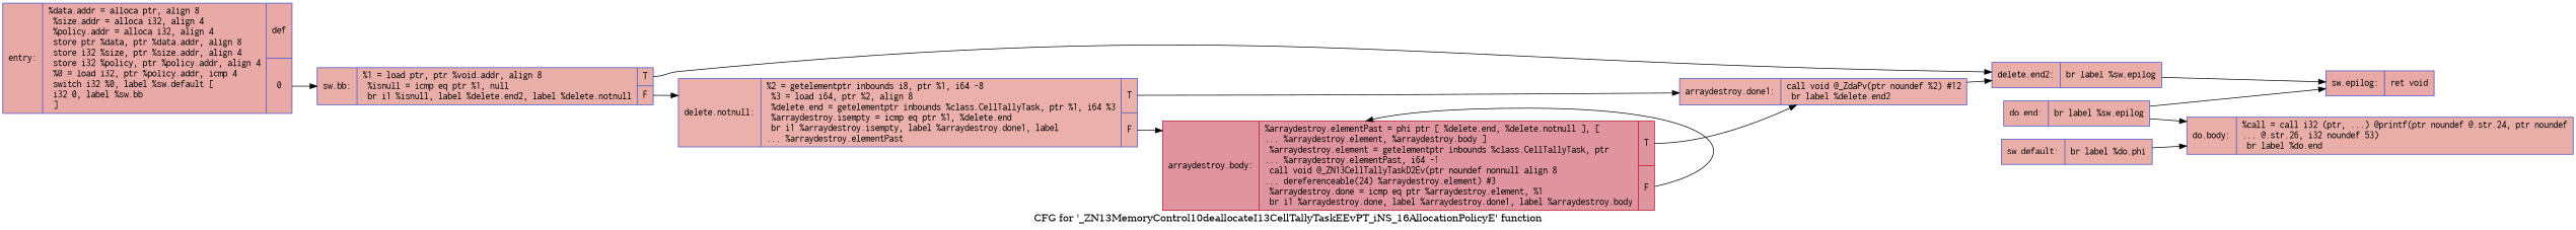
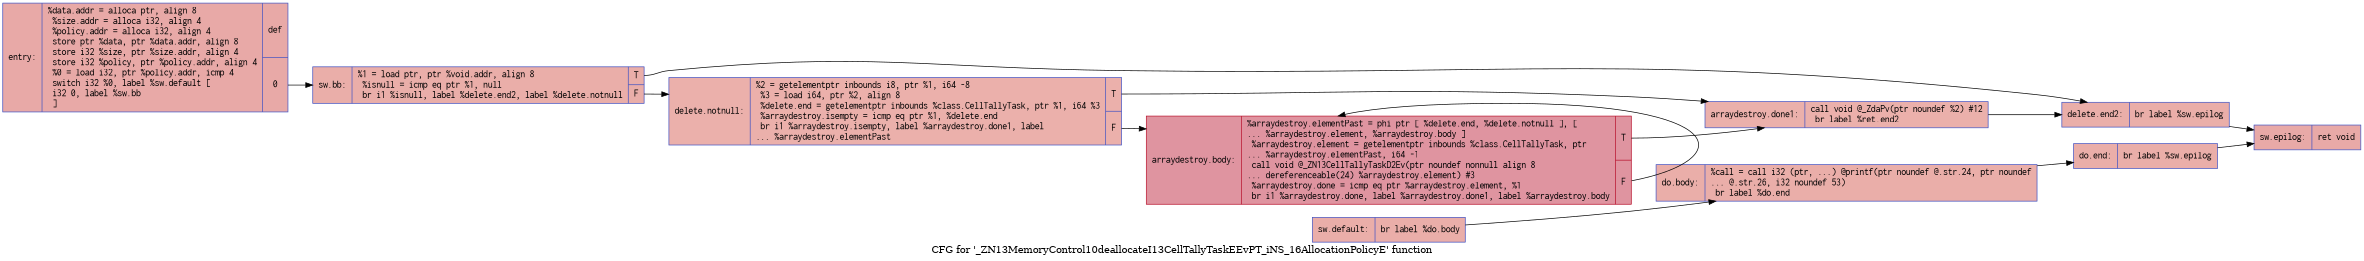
  digraph {
    label="CFG for '_ZN13MemoryControl10deallocateI13CellTallyTaskEEvPT_iNS_16AllocationPolicyE' function"
    rankdir=LR
    node [color="#3d50c3ff" fillcolor="#d0473d70" fontname=Courier shape=record style=filled]
    n1 [fillcolor="#ca3b3770" label="{entry:\l|  %data.addr = alloca ptr, align 8\l  %size.addr = alloca i32, align 4\l  %policy.addr = alloca i32, align 4\l  store ptr %data, ptr %data.addr, align 8\l  store i32 %size, ptr %size.addr, align 4\l  store i32 %policy, ptr %policy.addr, align 4\l  %0 = load i32, ptr %policy.addr, icmp 4\l  switch i32 %0, label %sw.default [\l    i32 0, label %sw.bb\l  ]\l|{<s0>def|<s1>0}}"]
    n2 [label="{sw.bb:\l|  %1 = load ptr, ptr %void.addr, align 8\l  %isnull = icmp eq ptr %1, null\l  br i1 %isnull, label %delete.end2, label %delete.notnull\l|{<s0>T|<s1>F}}"]
-   n3 [label="{sw.default:\l|  br label %do.phi\l}"]
+   n3 [label="{sw.default:\l|  br label %do.body\l}"]
    n4 [label="{do.body:\l|  %call = call i32 (ptr, ...) @printf(ptr noundef @.str.24, ptr noundef\l... @.str.26, i32 noundef 53)\l  br label %do.end\l}"]
    n5 [label="{delete.end2:\l|  br label %sw.epilog\l}"]
    n6 [fillcolor="#d24b4070" label="{delete.notnull:\l|  %2 = getelementptr inbounds i8, ptr %1, i64 -8\l  %3 = load i64, ptr %2, align 8\l  %delete.end = getelementptr inbounds %class.CellTallyTask, ptr %1, i64 %3\l  %arraydestroy.isempty = icmp eq ptr %1, %delete.end\l  br i1 %arraydestroy.isempty, label %arraydestroy.done1, label\l... %arraydestroy.elementPast\l|{<s0>T|<s1>F}}"]
    n7 [label="{do.end:\l|  br label %sw.epilog\l}"]
    n8 [fillcolor="#ca3b3770" label="{sw.epilog:\l|  ret void\l}"]
-   n9 [fillcolor="#d24b4070" label="{arraydestroy.done1:\l|  call void @_ZdaPv(ptr noundef %2) #12\l  br label %delete.end2\l}"]
+   n9 [fillcolor="#d24b4070" label="{arraydestroy.done1:\l|  call void @_ZdaPv(ptr noundef %2) #12\l  br label %ret.end2\l}"]
    n10 [color="#b70d28ff" fillcolor="#b70d2870" label="{arraydestroy.body:\l|  %arraydestroy.elementPast = phi ptr [ %delete.end, %delete.notnull ], [\l... %arraydestroy.element, %arraydestroy.body ]\l  %arraydestroy.element = getelementptr inbounds %class.CellTallyTask, ptr\l... %arraydestroy.elementPast, i64 -1\l  call void @_ZN13CellTallyTaskD2Ev(ptr noundef nonnull align 8\l... dereferenceable(24) %arraydestroy.element) #3\l  %arraydestroy.done = icmp eq ptr %arraydestroy.element, %1\l  br i1 %arraydestroy.done, label %arraydestroy.done1, label %arraydestroy.body\l|{<s0>T|<s1>F}}"]
    n1 -> n2 [tailport=s1]
    n2 -> n5 [tailport=s0]
    n2 -> n6 [tailport=s1]
    n3 -> n4
-   n7 -> n4
+   n4 -> n7
    n5 -> n8
    n6 -> n9 [tailport=s0]
    n6 -> n10 [tailport=s1]
    n7 -> n8
    n9 -> n5
    n10 -> n9 [tailport=s0]
    n10 -> n10 [tailport=s1]
  }
